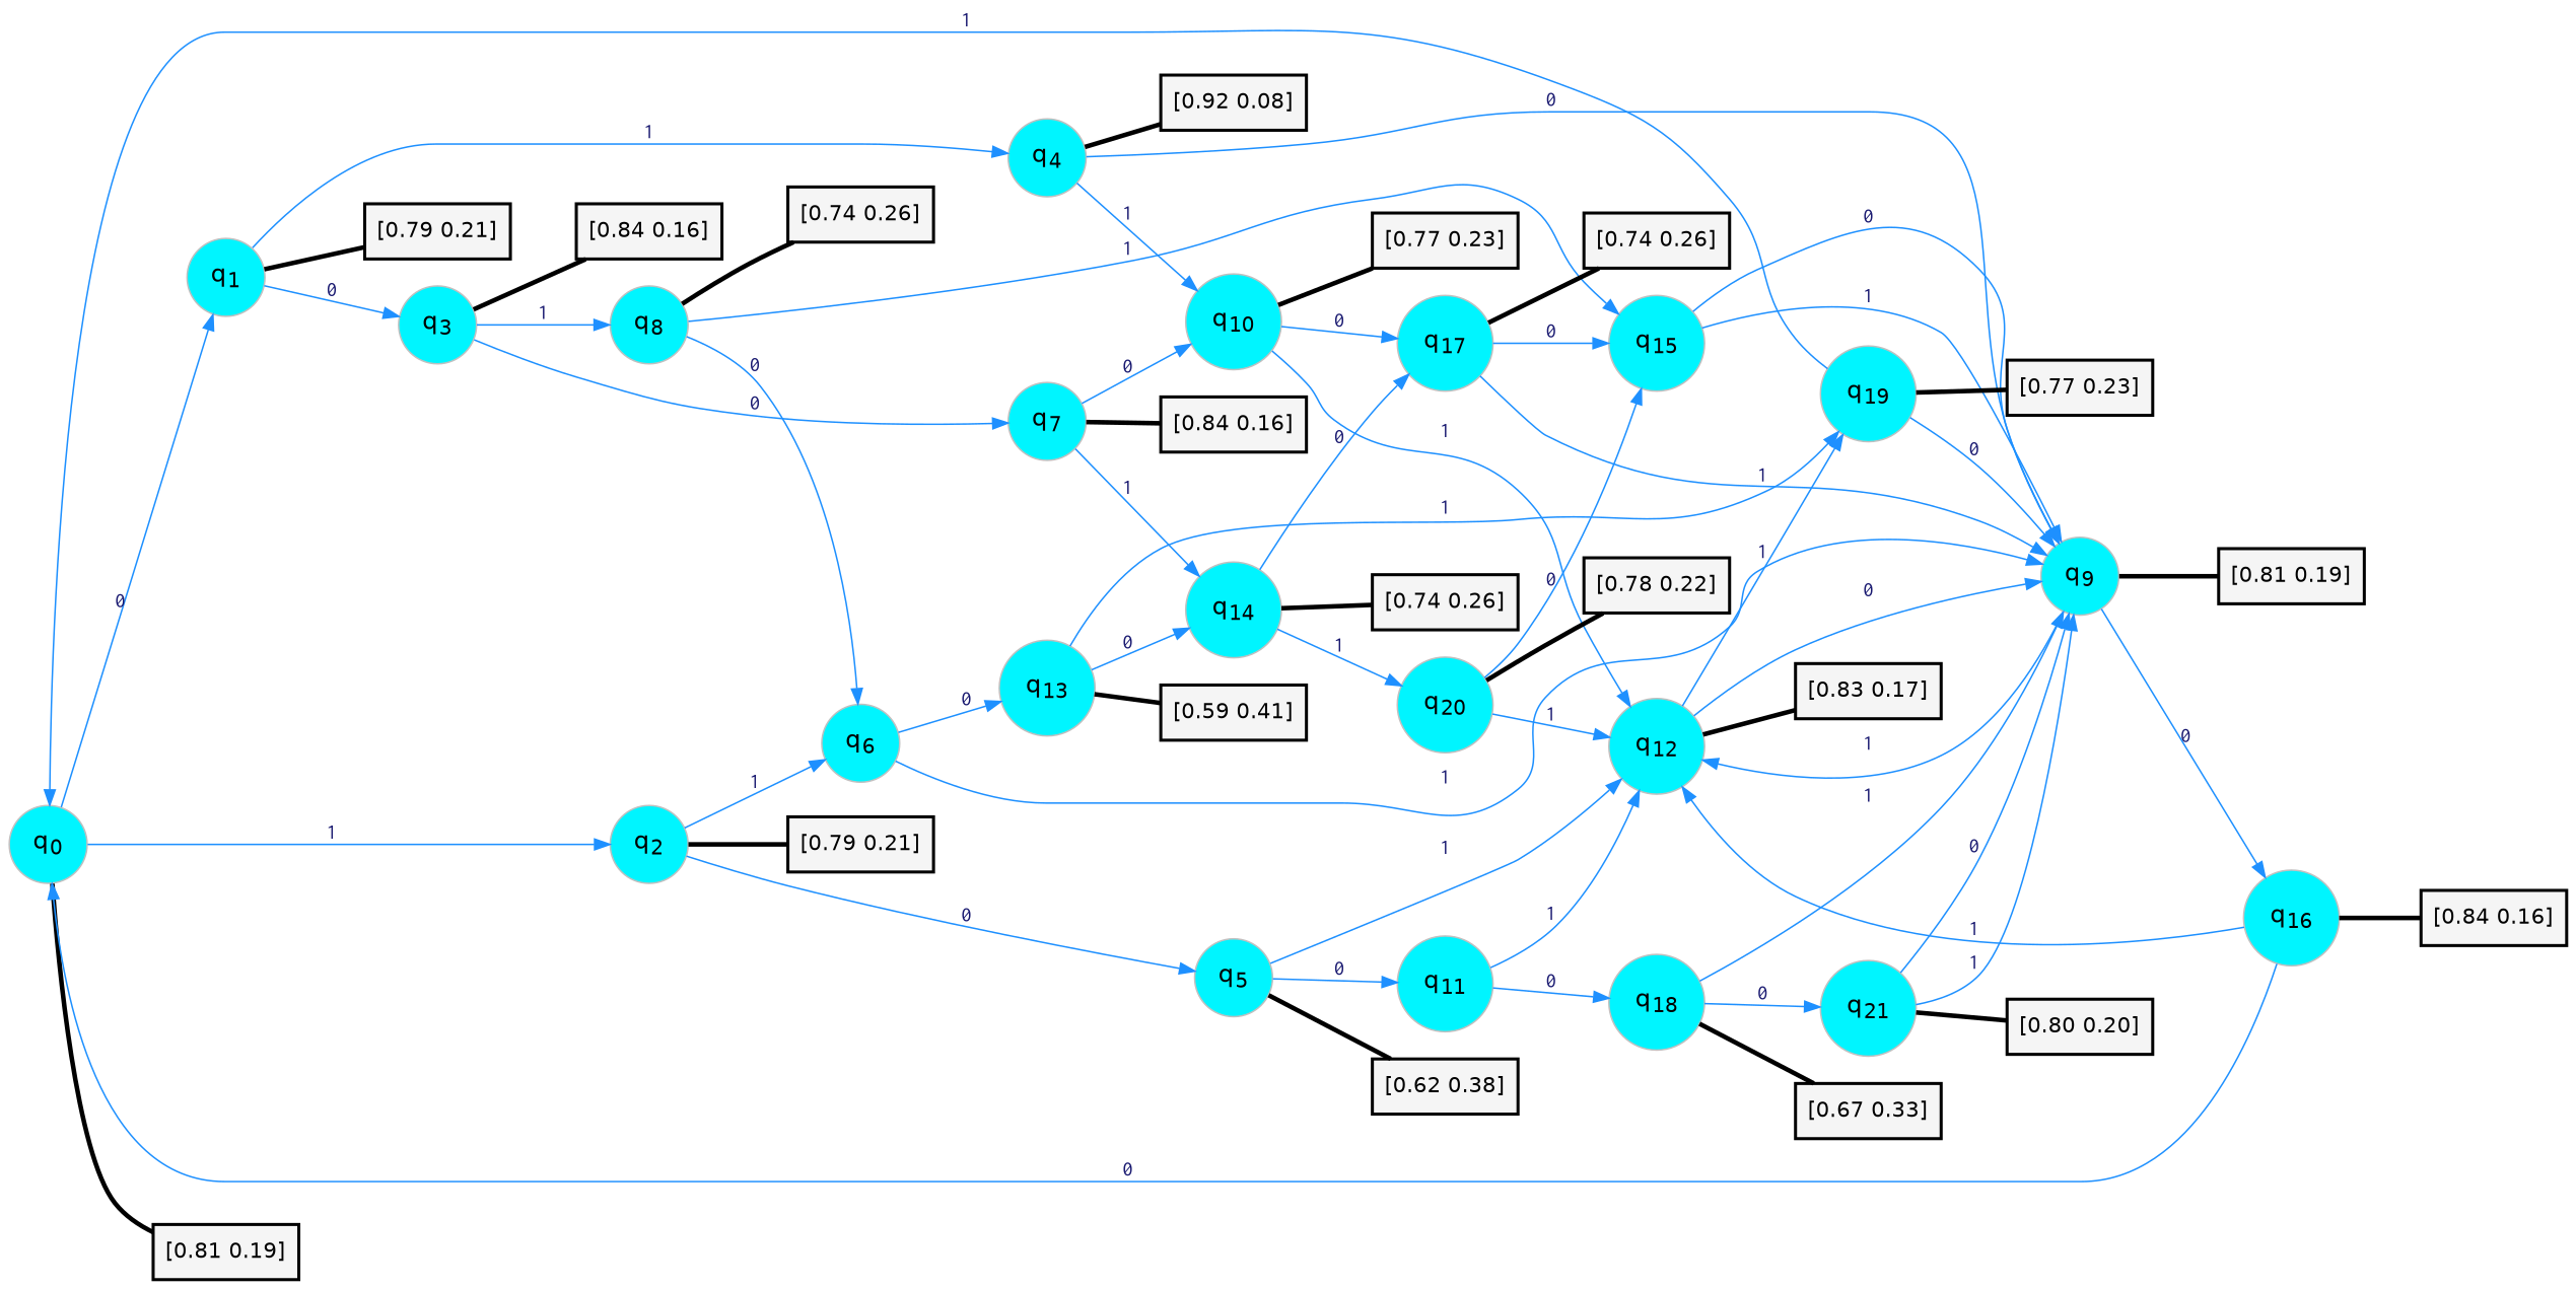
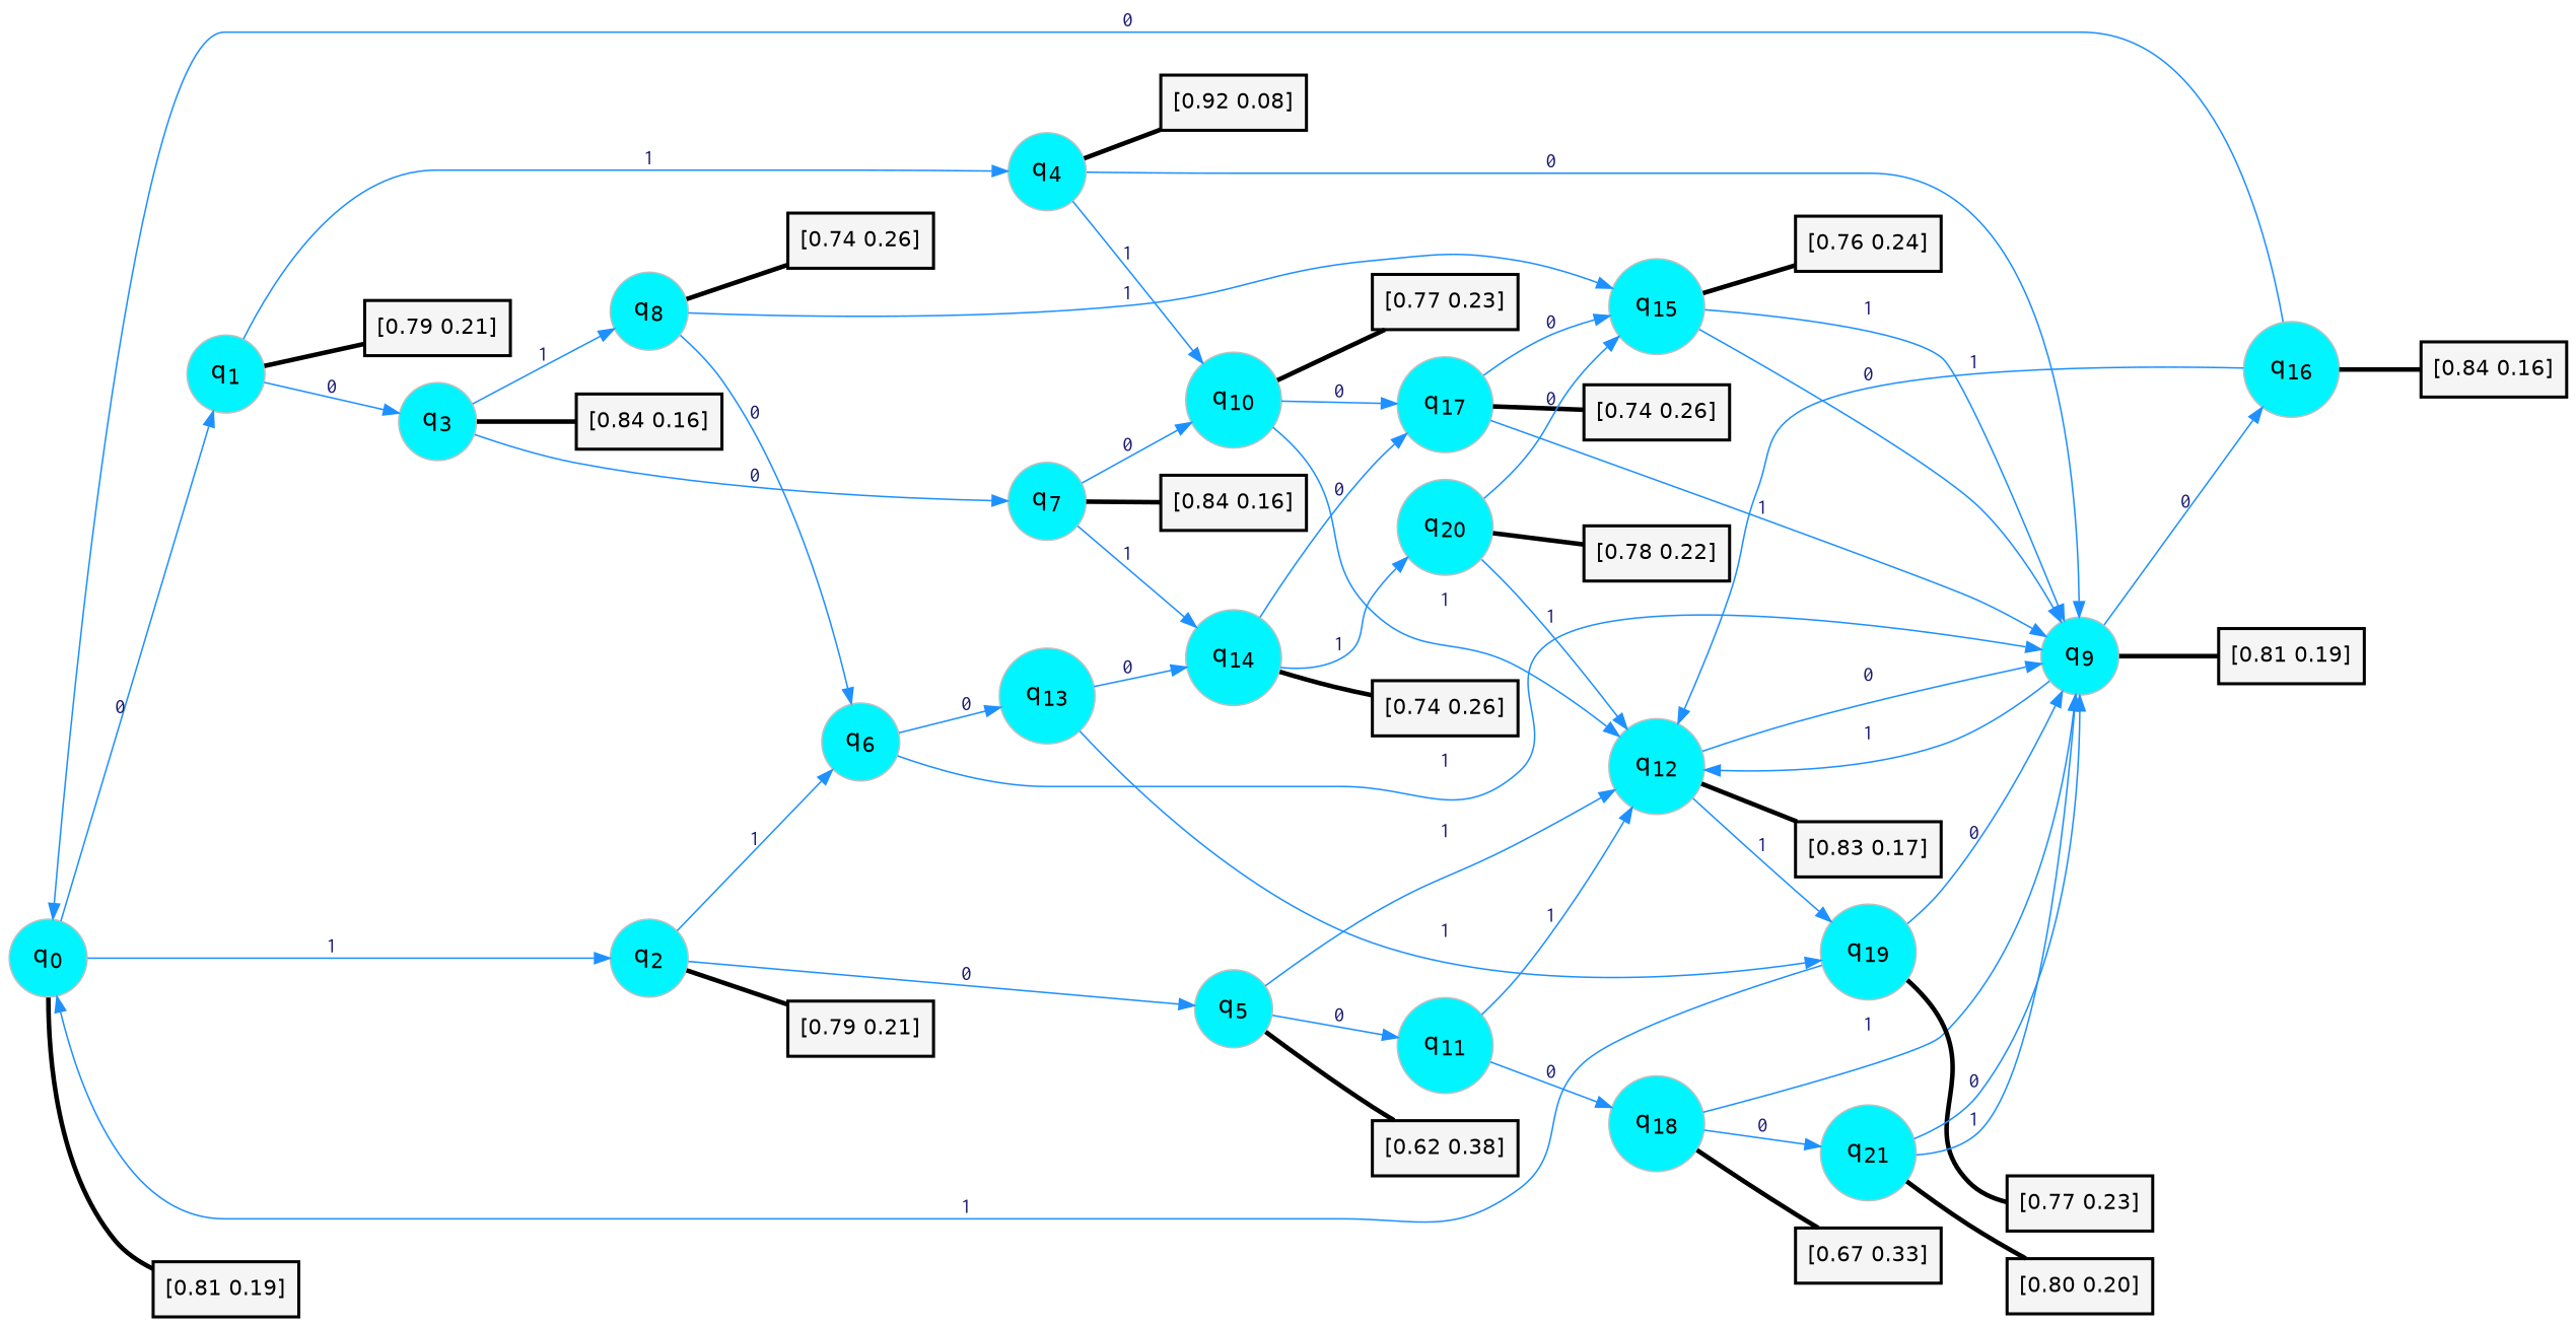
  digraph {
    rankdir=LR
    node [color=gray fillcolor=turquoise1 fontcolor=black fontname=Helvetica fontsize=16 fontweight=bold shape=circle style=filled]
    edge [arrowsize=1 color=dodgerblue1 fontcolor=midnightblue fontname=courier fontweight=bold penwidth=1 style=solid weight=20]
    n1 [label=<q<SUB>0</SUB>>]
    n2 [label=<q<SUB>1</SUB>>]
    n3 [label=<q<SUB>2</SUB>>]
    n4 [color=black fillcolor=whitesmoke fontsize=14 label="[0.81 0.19]" penwidth=2 shape=box]
    n5 [label=<q<SUB>3</SUB>>]
    n6 [label=<q<SUB>4</SUB>>]
    n7 [color=black fillcolor=whitesmoke fontsize=14 label="[0.79 0.21]" penwidth=2 shape=box]
    n8 [label=<q<SUB>5</SUB>>]
    n9 [label=<q<SUB>6</SUB>>]
    n10 [color=black fillcolor=whitesmoke fontsize=14 label="[0.79 0.21]" penwidth=2 shape=box]
    n11 [label=<q<SUB>7</SUB>>]
    n12 [label=<q<SUB>8</SUB>>]
    n13 [color=black fillcolor=whitesmoke fontsize=14 label="[0.84 0.16]" penwidth=2 shape=box]
    n14 [label=<q<SUB>9</SUB>>]
    n15 [label=<q<SUB>10</SUB>>]
    n16 [color=black fillcolor=whitesmoke fontsize=14 label="[0.92 0.08]" penwidth=2 shape=box]
    n17 [label=<q<SUB>11</SUB>>]
    n18 [label=<q<SUB>12</SUB>>]
    n19 [color=black fillcolor=whitesmoke fontsize=14 label="[0.62 0.38]" penwidth=2 shape=box]
    n20 [label=<q<SUB>13</SUB>>]
    n21 [label=<q<SUB>14</SUB>>]
    n22 [color=black fillcolor=whitesmoke fontsize=14 label="[0.84 0.16]" penwidth=2 shape=box]
    n23 [label=<q<SUB>15</SUB>>]
    n24 [color=black fillcolor=whitesmoke fontsize=14 label="[0.74 0.26]" penwidth=2 shape=box]
    n25 [label=<q<SUB>16</SUB>>]
    n26 [color=black fillcolor=whitesmoke fontsize=14 label="[0.81 0.19]" penwidth=2 shape=box]
    n27 [label=<q<SUB>17</SUB>>]
    n28 [color=black fillcolor=whitesmoke fontsize=14 label="[0.77 0.23]" penwidth=2 shape=box]
    n29 [label=<q<SUB>18</SUB>>]
    n30 [label=<q<SUB>19</SUB>>]
    n31 [color=black fillcolor=whitesmoke fontsize=14 label="[0.83 0.17]" penwidth=2 shape=box]
-   n32 [color=black fillcolor=whitesmoke fontsize=14 label="[0.59 0.41]" penwidth=2 shape=box]
    n33 [label=<q<SUB>20</SUB>>]
    n34 [color=black fillcolor=whitesmoke fontsize=14 label="[0.74 0.26]" penwidth=2 shape=box]
+   n35 [color=black fillcolor=whitesmoke fontsize=14 label="[0.76 0.24]" penwidth=2 shape=box]
    n36 [color=black fillcolor=whitesmoke fontsize=14 label="[0.84 0.16]" penwidth=2 shape=box]
    n37 [color=black fillcolor=whitesmoke fontsize=14 label="[0.74 0.26]" penwidth=2 shape=box]
    n38 [label=<q<SUB>21</SUB>>]
    n39 [color=black fillcolor=whitesmoke fontsize=14 label="[0.67 0.33]" penwidth=2 shape=box]
    n40 [color=black fillcolor=whitesmoke fontsize=14 label="[0.77 0.23]" penwidth=2 shape=box]
    n41 [color=black fillcolor=whitesmoke fontsize=14 label="[0.78 0.22]" penwidth=2 shape=box]
    n42 [color=black fillcolor=whitesmoke fontsize=14 label="[0.80 0.20]" penwidth=2 shape=box]
    n1 -> n2 [label=0]
    n1 -> n3 [label=1]
    n1 -> n4 [arrowhead=none color=black penwidth=3]
    n2 -> n5 [label=0]
    n2 -> n6 [label=1]
    n2 -> n7 [arrowhead=none color=black penwidth=3]
    n3 -> n8 [label=0]
    n3 -> n9 [label=1]
    n3 -> n10 [arrowhead=none color=black penwidth=3]
    n5 -> n11 [label=0]
    n5 -> n12 [label=1]
    n5 -> n13 [arrowhead=none color=black penwidth=3]
    n6 -> n14 [label=0]
    n6 -> n15 [label=1]
    n6 -> n16 [arrowhead=none color=black penwidth=3]
    n8 -> n17 [label=0]
    n8 -> n18 [label=1]
    n8 -> n19 [arrowhead=none color=black penwidth=3]
    n9 -> n14 [label=1]
    n9 -> n20 [label=0]
    n11 -> n15 [label=0]
    n11 -> n21 [label=1]
    n11 -> n22 [arrowhead=none color=black penwidth=3]
    n12 -> n9 [label=0]
    n12 -> n23 [label=1]
    n12 -> n24 [arrowhead=none color=black penwidth=3]
    n14 -> n18 [label=1]
    n14 -> n25 [label=0]
    n14 -> n26 [arrowhead=none color=black penwidth=3]
    n15 -> n18 [label=1]
    n15 -> n27 [label=0]
    n15 -> n28 [arrowhead=none color=black penwidth=3]
    n17 -> n18 [label=1]
    n17 -> n29 [label=0]
    n18 -> n14 [label=0]
    n18 -> n30 [label=1]
    n18 -> n31 [arrowhead=none color=black penwidth=3]
    n20 -> n21 [label=0]
    n20 -> n30 [label=1]
-   n20 -> n32 [arrowhead=none color=black penwidth=3]
    n21 -> n27 [label=0]
    n21 -> n33 [label=1]
    n21 -> n34 [arrowhead=none color=black penwidth=3]
    n23 -> n14 [label=0]
    n23 -> n14 [label=1]
+   n23 -> n35 [arrowhead=none color=black penwidth=3]
    n25 -> n1 [label=0]
    n25 -> n18 [label=1]
    n25 -> n36 [arrowhead=none color=black penwidth=3]
    n27 -> n14 [label=1]
    n27 -> n23 [label=0]
    n27 -> n37 [arrowhead=none color=black penwidth=3]
    n29 -> n14 [label=1]
    n29 -> n38 [label=0]
    n29 -> n39 [arrowhead=none color=black penwidth=3]
    n30 -> n1 [label=1]
    n30 -> n14 [label=0]
    n30 -> n40 [arrowhead=none color=black penwidth=3]
    n33 -> n18 [label=1]
    n33 -> n23 [label=0]
    n33 -> n41 [arrowhead=none color=black penwidth=3]
    n38 -> n14 [label=0]
    n38 -> n14 [label=1]
    n38 -> n42 [arrowhead=none color=black penwidth=3]
  }
